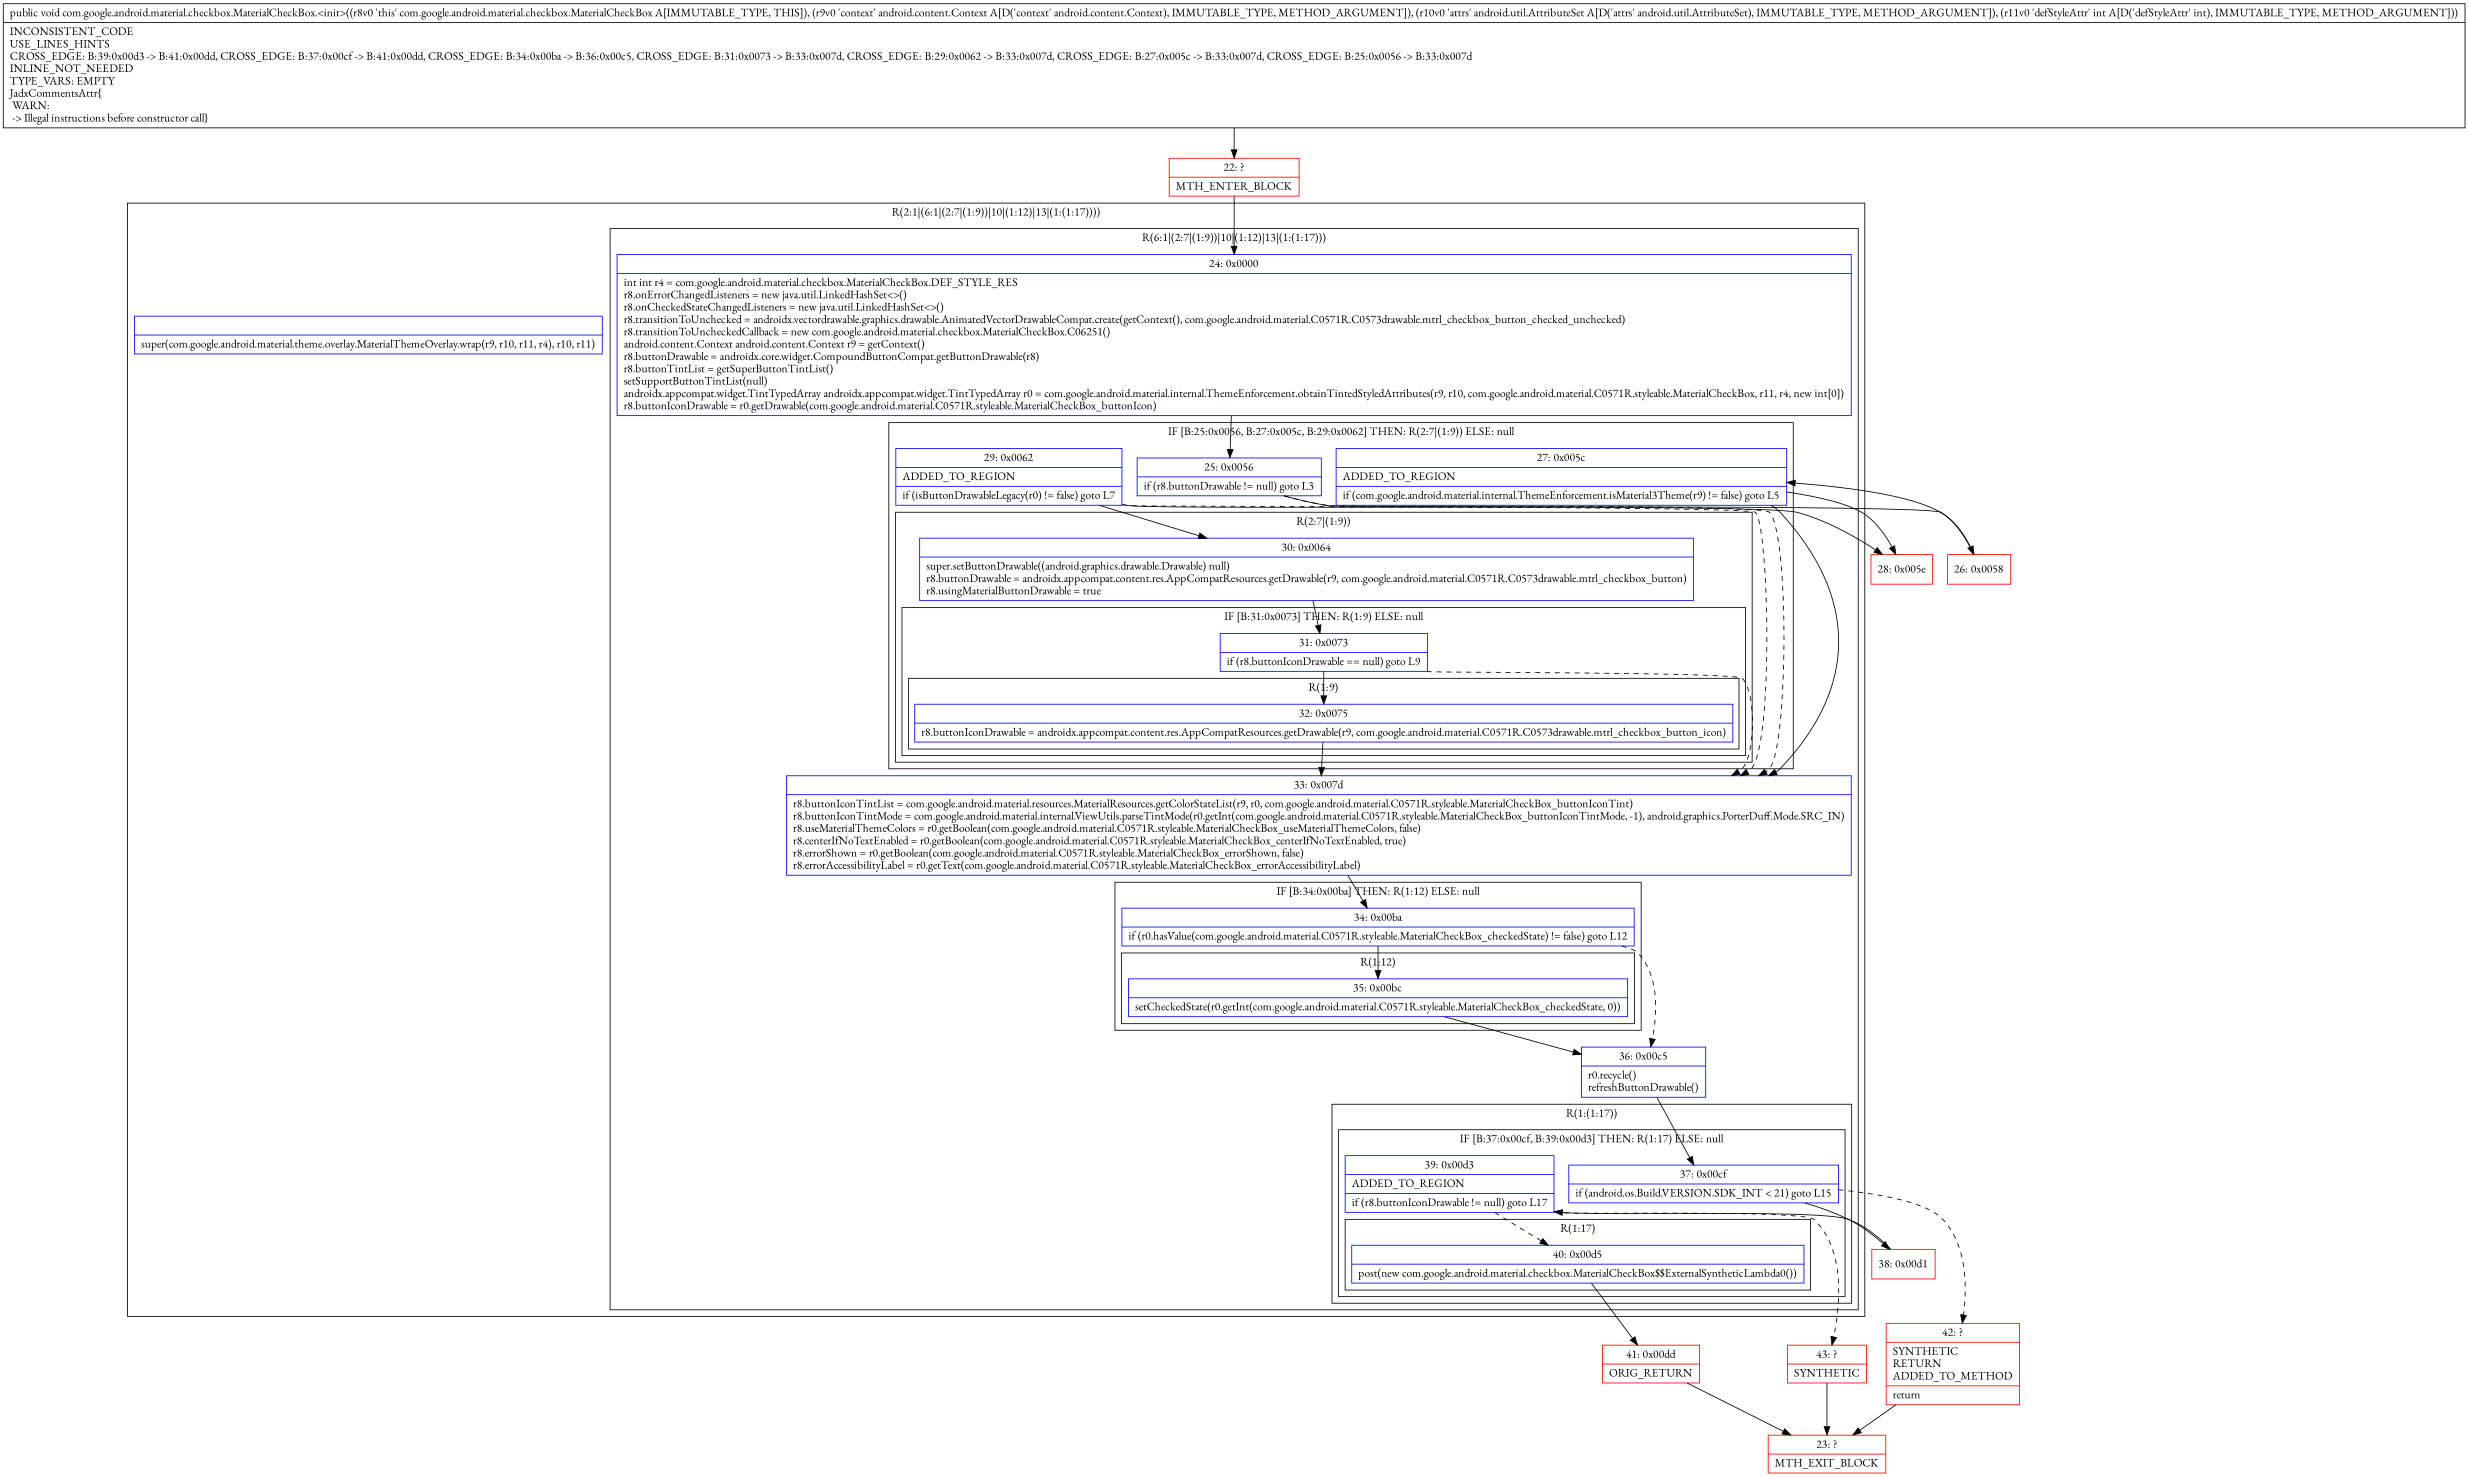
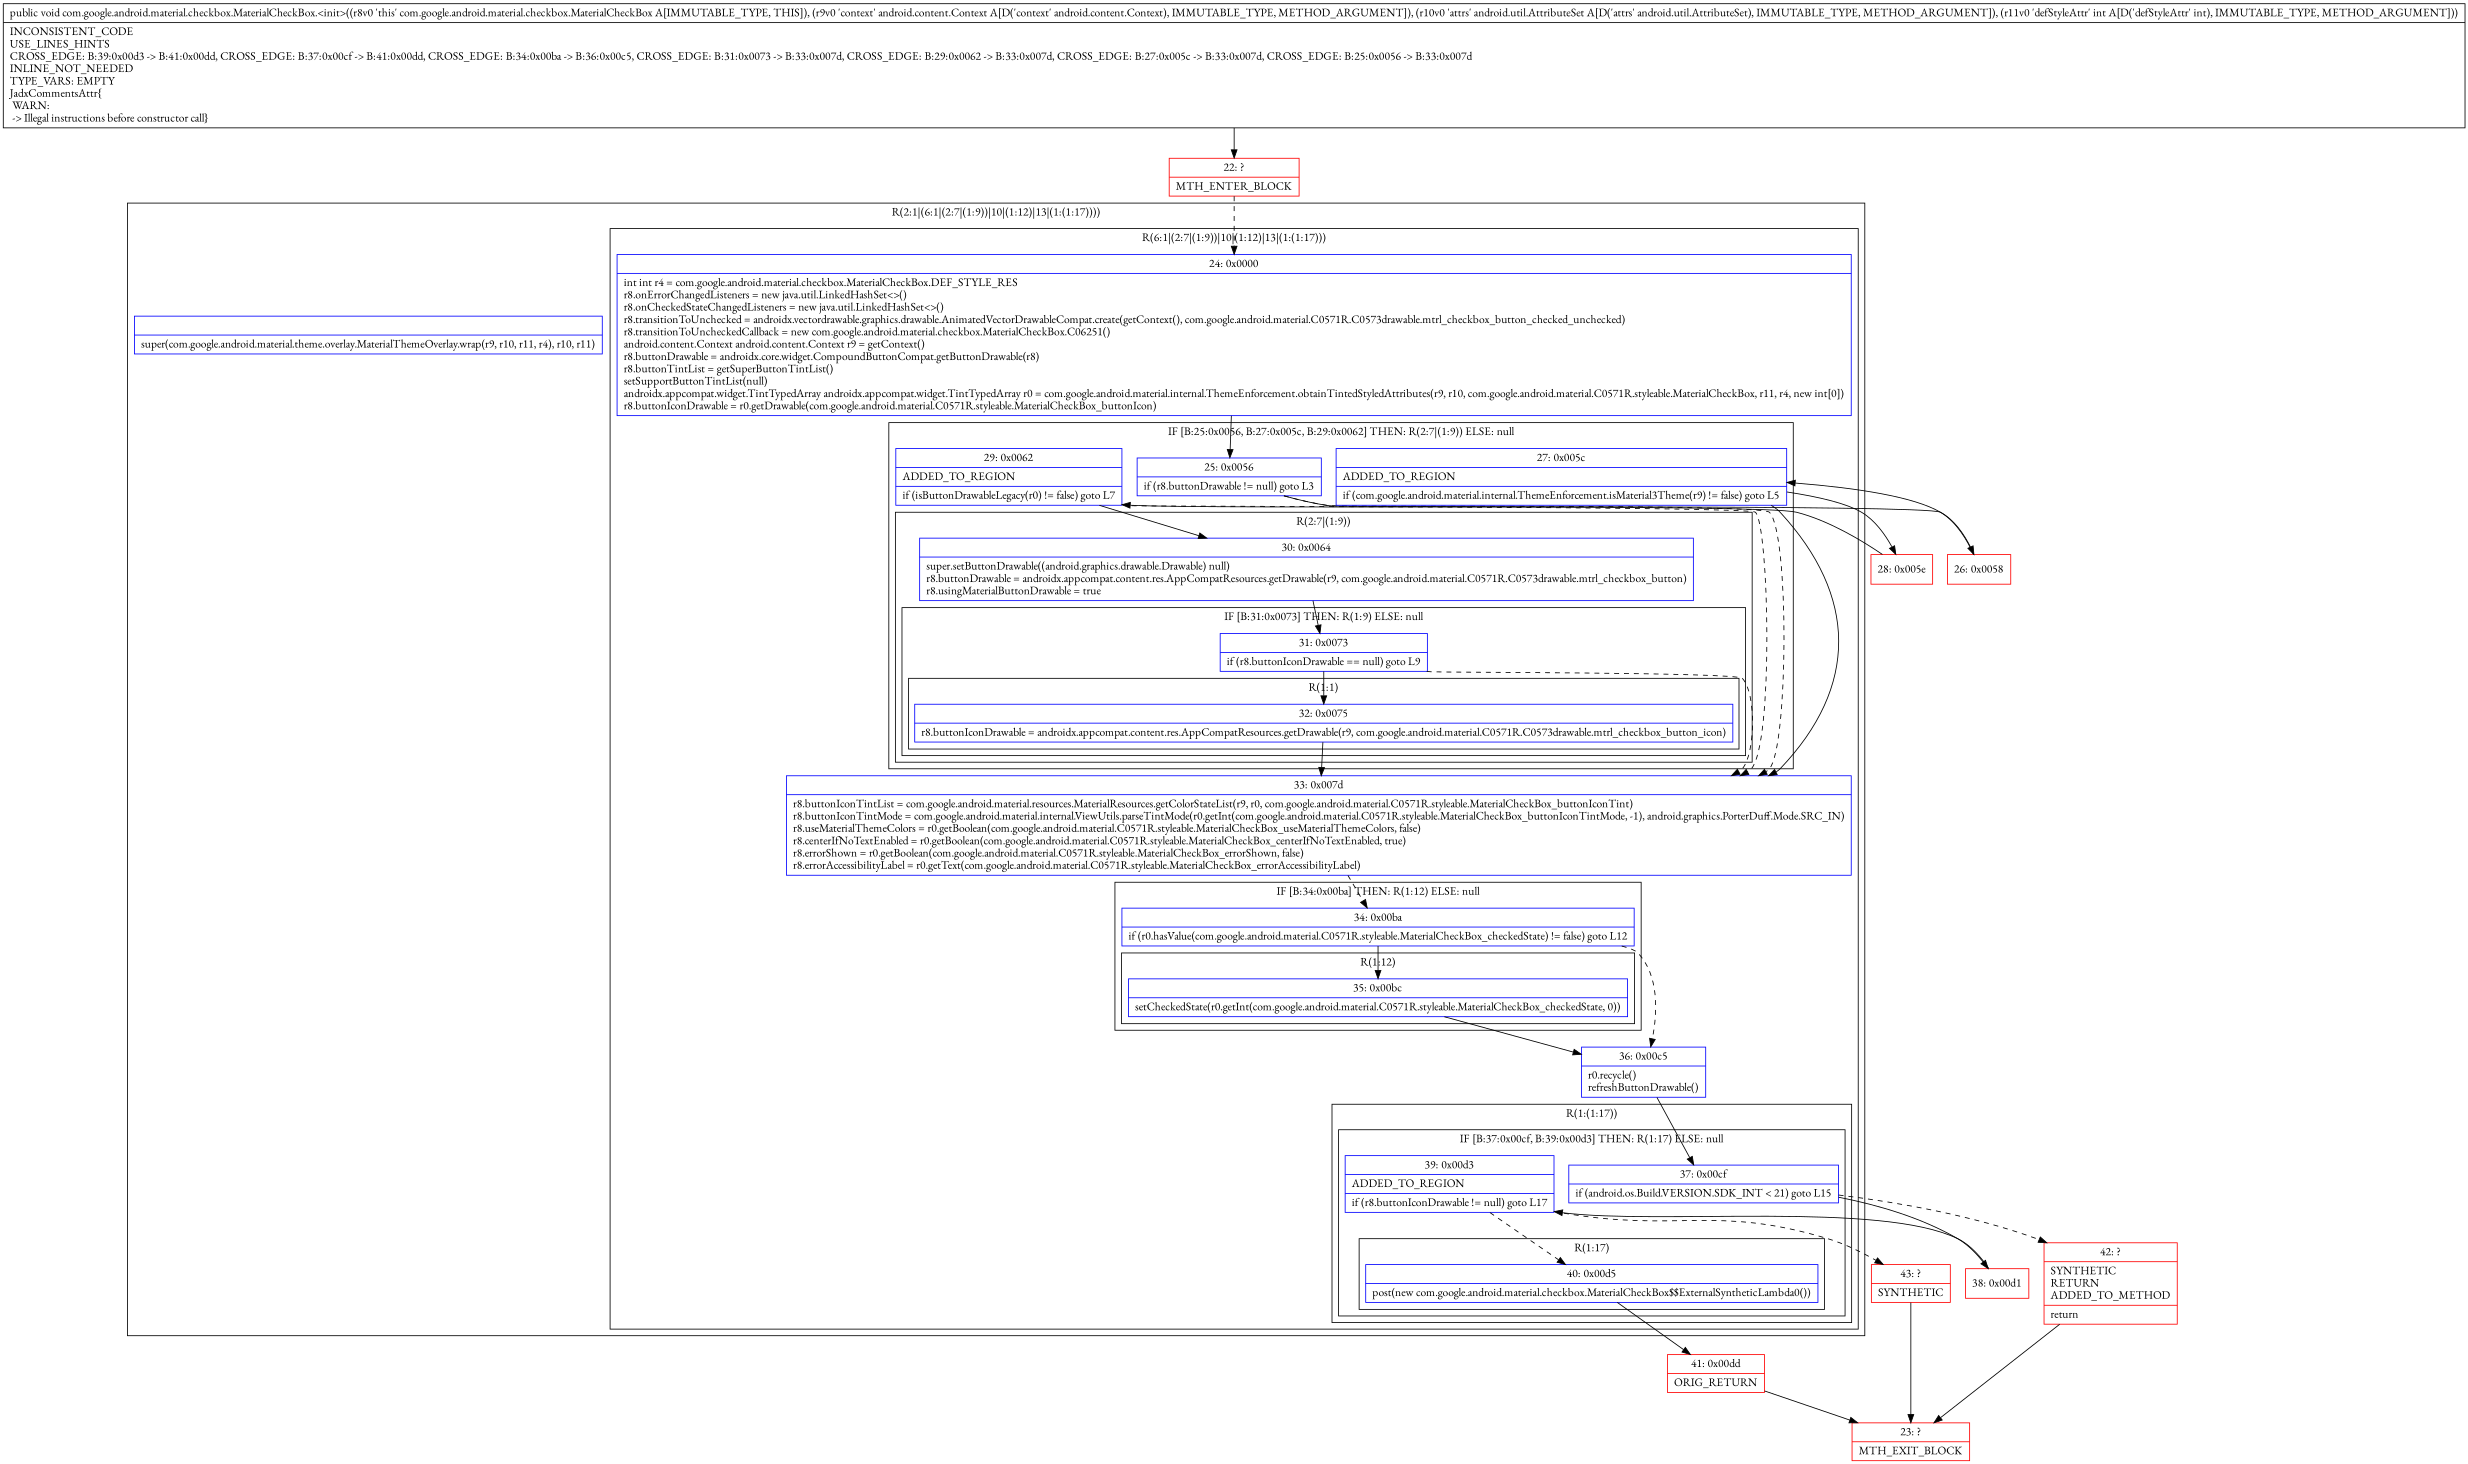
  digraph {
    fontname="EB Garamond"
    node [color=blue fontname="EB Garamond" shape=record]
    edge [fontname="EB Garamond"]
    n1 [label="{32\:\ 0x0075|r8.buttonIconDrawable = androidx.appcompat.content.res.AppCompatResources.getDrawable(r9, com.google.android.material.C0571R.C0573drawable.mtrl_checkbox_button_icon)\l}"]
    n2 [label="{31\:\ 0x0073|if (r8.buttonIconDrawable == null) goto L9\l}"]
    n3 [label="{30\:\ 0x0064|super.setButtonDrawable((android.graphics.drawable.Drawable) null)\lr8.buttonDrawable = androidx.appcompat.content.res.AppCompatResources.getDrawable(r9, com.google.android.material.C0571R.C0573drawable.mtrl_checkbox_button)\lr8.usingMaterialButtonDrawable = true\l}"]
    n4 [label="{25\:\ 0x0056|if (r8.buttonDrawable != null) goto L3\l}"]
    n5 [label="{27\:\ 0x005c|ADDED_TO_REGION\l|if (com.google.android.material.internal.ThemeEnforcement.isMaterial3Theme(r9) != false) goto L5\l}"]
    n6 [label="{29\:\ 0x0062|ADDED_TO_REGION\l|if (isButtonDrawableLegacy(r0) != false) goto L7\l}"]
    n7 [label="{35\:\ 0x00bc|setCheckedState(r0.getInt(com.google.android.material.C0571R.styleable.MaterialCheckBox_checkedState, 0))\l}"]
    n8 [label="{34\:\ 0x00ba|if (r0.hasValue(com.google.android.material.C0571R.styleable.MaterialCheckBox_checkedState) != false) goto L12\l}"]
    n9 [label="{40\:\ 0x00d5|post(new com.google.android.material.checkbox.MaterialCheckBox$$ExternalSyntheticLambda0())\l}"]
    n10 [label="{37\:\ 0x00cf|if (android.os.Build.VERSION.SDK_INT \< 21) goto L15\l}"]
    n11 [label="{39\:\ 0x00d3|ADDED_TO_REGION\l|if (r8.buttonIconDrawable != null) goto L17\l}"]
    n12 [label="{24\:\ 0x0000|int int r4 = com.google.android.material.checkbox.MaterialCheckBox.DEF_STYLE_RES\lr8.onErrorChangedListeners = new java.util.LinkedHashSet\<\>()\lr8.onCheckedStateChangedListeners = new java.util.LinkedHashSet\<\>()\lr8.transitionToUnchecked = androidx.vectordrawable.graphics.drawable.AnimatedVectorDrawableCompat.create(getContext(), com.google.android.material.C0571R.C0573drawable.mtrl_checkbox_button_checked_unchecked)\lr8.transitionToUncheckedCallback = new com.google.android.material.checkbox.MaterialCheckBox.C06251()\landroid.content.Context android.content.Context r9 = getContext()\lr8.buttonDrawable = androidx.core.widget.CompoundButtonCompat.getButtonDrawable(r8)\lr8.buttonTintList = getSuperButtonTintList()\lsetSupportButtonTintList(null)\landroidx.appcompat.widget.TintTypedArray androidx.appcompat.widget.TintTypedArray r0 = com.google.android.material.internal.ThemeEnforcement.obtainTintedStyledAttributes(r9, r10, com.google.android.material.C0571R.styleable.MaterialCheckBox, r11, r4, new int[0])\lr8.buttonIconDrawable = r0.getDrawable(com.google.android.material.C0571R.styleable.MaterialCheckBox_buttonIcon)\l}"]
    n13 [label="{33\:\ 0x007d|r8.buttonIconTintList = com.google.android.material.resources.MaterialResources.getColorStateList(r9, r0, com.google.android.material.C0571R.styleable.MaterialCheckBox_buttonIconTint)\lr8.buttonIconTintMode = com.google.android.material.internal.ViewUtils.parseTintMode(r0.getInt(com.google.android.material.C0571R.styleable.MaterialCheckBox_buttonIconTintMode, \-1), android.graphics.PorterDuff.Mode.SRC_IN)\lr8.useMaterialThemeColors = r0.getBoolean(com.google.android.material.C0571R.styleable.MaterialCheckBox_useMaterialThemeColors, false)\lr8.centerIfNoTextEnabled = r0.getBoolean(com.google.android.material.C0571R.styleable.MaterialCheckBox_centerIfNoTextEnabled, true)\lr8.errorShown = r0.getBoolean(com.google.android.material.C0571R.styleable.MaterialCheckBox_errorShown, false)\lr8.errorAccessibilityLabel = r0.getText(com.google.android.material.C0571R.styleable.MaterialCheckBox_errorAccessibilityLabel)\l}"]
    n14 [label="{36\:\ 0x00c5|r0.recycle()\lrefreshButtonDrawable()\l}"]
    n15 [label="{|super(com.google.android.material.theme.overlay.MaterialThemeOverlay.wrap(r9, r10, r11, r4), r10, r11)\l}"]
    n16 [color=red label="{26\:\ 0x0058}"]
    n17 [color=red label="{28\:\ 0x005e}"]
    n18 [color=red label="{41\:\ 0x00dd|ORIG_RETURN\l}"]
    n19 [color=red label="{38\:\ 0x00d1}"]
    n20 [color=red label="{42\:\ ?|SYNTHETIC\lRETURN\lADDED_TO_METHOD\l|return\l}"]
    n21 [color=red label="{43\:\ ?|SYNTHETIC\l}"]
    n22 [color=red label="{23\:\ ?|MTH_EXIT_BLOCK\l}"]
    n23 [color=red label="{22\:\ ?|MTH_ENTER_BLOCK\l}"]
    n24 [label="{public void com.google.android.material.checkbox.MaterialCheckBox.\<init\>((r8v0 'this' com.google.android.material.checkbox.MaterialCheckBox A[IMMUTABLE_TYPE, THIS]), (r9v0 'context' android.content.Context A[D('context' android.content.Context), IMMUTABLE_TYPE, METHOD_ARGUMENT]), (r10v0 'attrs' android.util.AttributeSet A[D('attrs' android.util.AttributeSet), IMMUTABLE_TYPE, METHOD_ARGUMENT]), (r11v0 'defStyleAttr' int A[D('defStyleAttr' int), IMMUTABLE_TYPE, METHOD_ARGUMENT]))  | INCONSISTENT_CODE\lUSE_LINES_HINTS\lCROSS_EDGE: B:39:0x00d3 \-\> B:41:0x00dd, CROSS_EDGE: B:37:0x00cf \-\> B:41:0x00dd, CROSS_EDGE: B:34:0x00ba \-\> B:36:0x00c5, CROSS_EDGE: B:31:0x0073 \-\> B:33:0x007d, CROSS_EDGE: B:29:0x0062 \-\> B:33:0x007d, CROSS_EDGE: B:27:0x005c \-\> B:33:0x007d, CROSS_EDGE: B:25:0x0056 \-\> B:33:0x007d\lINLINE_NOT_NEEDED\lTYPE_VARS: EMPTY\lJadxCommentsAttr\{\l WARN: \l \-\> Illegal instructions before constructor call\}\l}" color=""]
    subgraph cluster_1 {
      label="R(2:1|(6:1|(2:7|(1:9))|10|(1:12)|13|(1:(1:17))))"
      n15
      subgraph cluster_2 {
        label="R(6:1|(2:7|(1:9))|10|(1:12)|13|(1:(1:17)))"
        n12
        n13
        n14
        subgraph cluster_3 {
          label="IF [B:25:0x0056, B:27:0x005c, B:29:0x0062] THEN: R(2:7|(1:9)) ELSE: null"
          n4
          n5
          n6
          subgraph cluster_4 {
            label="R(2:7|(1:9))"
            n3
            subgraph cluster_5 {
              label="IF [B:31:0x0073] THEN: R(1:9) ELSE: null"
              n2
              subgraph cluster_6 {
-               label="R(1:9)"
+               label="R(1:1)"
                n1
              }
            }
          }
        }
        subgraph cluster_7 {
          label="IF [B:34:0x00ba] THEN: R(1:12) ELSE: null"
          n8
          subgraph cluster_8 {
            label="R(1:12)"
            n7
          }
        }
        subgraph cluster_9 {
          label="R(1:(1:17))"
          subgraph cluster_10 {
            label="IF [B:37:0x00cf, B:39:0x00d3] THEN: R(1:17) ELSE: null"
            n10
            n11
            subgraph cluster_11 {
              label="R(1:17)"
              n9
            }
          }
        }
      }
    }
    n1 -> n13
    n2 -> n1
    n2 -> n13 [style=dashed]
    n3 -> n2
    n4 -> n13 [style=dashed]
    n4 -> n16
    n5 -> n13 [style=solid]
    n5 -> n17
    n6 -> n3
    n6 -> n13 [style=dashed]
    n7 -> n14
    n8 -> n7
    n8 -> n14 [style=dashed]
    n9 -> n18
    n10 -> n19
    n10 -> n20 [style=dashed]
    n11 -> n9 [style=dashed]
    n11 -> n21 [style=dashed]
    n12 -> n4
-   n13 -> n8
+   n13 -> n8 [style=dashed]
    n14 -> n10
    n16 -> n5
-   n6 -> n17
+   n17 -> n6
    n18 -> n22
    n19 -> n11
    n20 -> n22
    n21 -> n22
-   n23 -> n12
+   n23 -> n12 [style=dashed]
    n24 -> n23
  }
